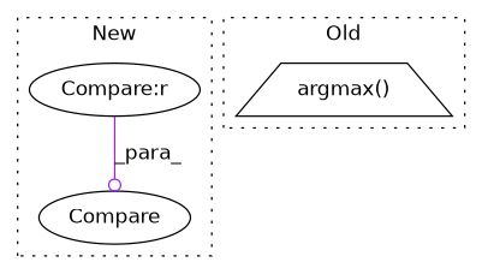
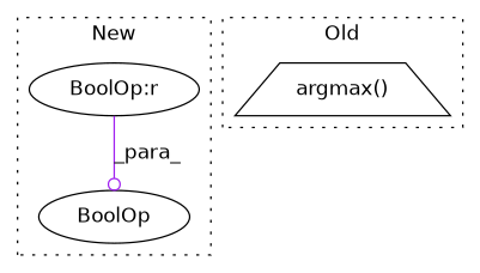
  digraph {
    fontname="DejaVu Sans"
    node [shape=ellipse fontname="DejaVu Sans"]
-   n1 [a=72 l=63 label=Compare s=47127]
-   n2 [a=40 l=30 label="Compare:r" s=47160]
+   n1 [a=72 l=63 label=BoolOp s=47127]
+   n2 [a=40 l=30 label="BoolOp:r" s=47160]
    n3 [a=75 l="10,1" label="argmax()" s="48255,48277" shape=trapezium]
    subgraph cluster_1 {
      label=New
      style=dotted
      n1
      n2
    }
    subgraph cluster_2 {
      label=Old
      style=dotted
      n3
    }
    n2 -> n1 [label=_para_ color=purple arrowhead=odot fontname="DejaVu Sans"]
  }
